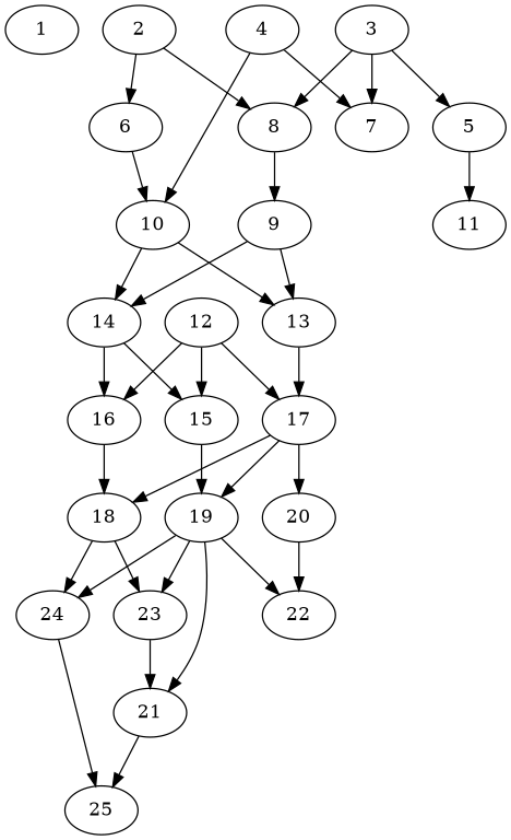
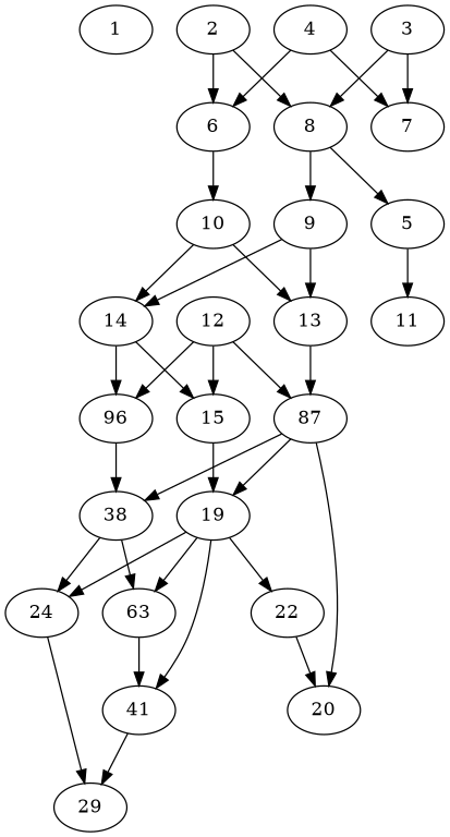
  digraph {
    node [alpha=0.11]
    1 [alpha=0.18 expect_size=9492480]
    2 [alpha=0.13 expect_size=20559872]
    6 [expect_size=36675584]
    8 [alpha=0.03 expect_size=31397888]
    10 [alpha=0.19 expect_size=33075200]
    9 [alpha=0.09 expect_size=9906176]
    13 [alpha=0.17 expect_size=20801536]
    14 [alpha=0.08 expect_size=46237696]
    3 [expect_size=25803776]
    5 [expect_size=51958784]
    7 [alpha=0.04 expect_size=11448320]
    11 [alpha=0.12 expect_size=41997312]
    4 [alpha=0.01 expect_size=13579264]
    12 [alpha=0.08 expect_size=36290560]
    15 [alpha=0.05 expect_size=48780288]
-   16 [alpha=0.07 expect_size=27736064]
-   17 [alpha=0.10 expect_size=6033408]
+   16 [alpha=0.07 expect_size=27736064 label=96]
+   17 [alpha=0.10 expect_size=6033408 label=87]
    19 [alpha=0.08 expect_size=22743040]
-   18 [alpha=0.16 expect_size=16062464]
+   18 [alpha=0.16 expect_size=16062464 label=38]
    20 [alpha=0.09 expect_size=42814464]
-   23 [alpha=0.19 expect_size=40230912]
+   23 [alpha=0.19 expect_size=40230912 label=63]
    24 [alpha=0.00 expect_size=33747968]
-   21 [alpha=0.12 expect_size=39712768]
+   21 [alpha=0.12 expect_size=39712768 label=41]
    22 [alpha=0.01 expect_size=21525504]
-   25 [alpha=0.02 expect_size=6030336]
+   25 [alpha=0.02 expect_size=6030336 label=29]
    2 -> 6
    2 -> 8
    6 -> 10
    8 -> 9
    10 -> 13
    10 -> 14
    9 -> 13
    9 -> 14
    13 -> 17
    14 -> 15
    14 -> 16
    3 -> 8
-   3 -> 5
+   8 -> 5
    3 -> 7
    5 -> 11
-   4 -> 10
+   4 -> 6
    4 -> 7
    12 -> 15
    12 -> 16
    12 -> 17
    15 -> 19
    16 -> 18
    17 -> 19
    17 -> 18
    17 -> 20
    19 -> 23
    19 -> 24
    19 -> 21
    19 -> 22
    18 -> 23
    18 -> 24
-   20 -> 22
+   22 -> 20
    23 -> 21
    24 -> 25
    21 -> 25
  }
